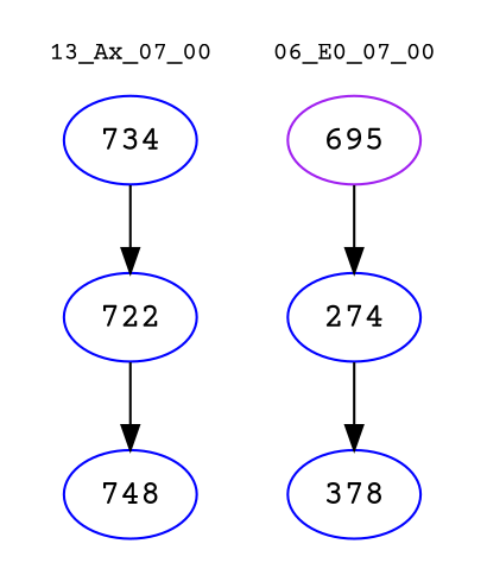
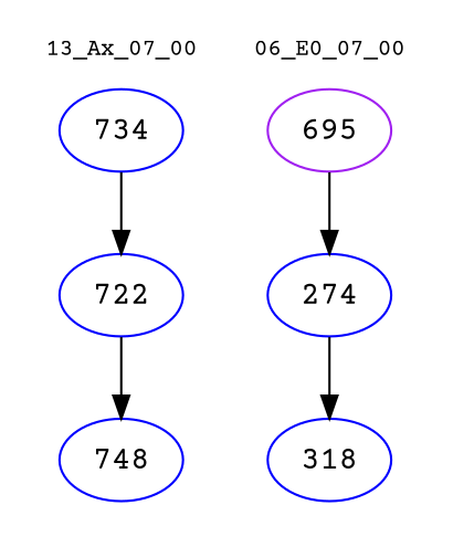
  digraph {
    fontname="Courier Prime"
    node [color=blue fontname="Courier Prime"]
    edge [color=black fontname="Courier Prime"]
    n1 [label=734]
    n2 [label=722]
    n3 [label=748]
    n4 [color=purple label=695]
    n5 [label=274]
-   n6 [label=378]
+   n6 [label=318]
    subgraph cluster_1 {
      color=white
      fontsize=10
      label="13_Ax_07_00"
      n1
      n2
      n3
    }
    subgraph cluster_2 {
      color=white
      fontsize=10
      label="06_E0_07_00"
      n4
      n5
      n6
    }
    n1 -> n2
    n2 -> n3
    n4 -> n5
    n5 -> n6
  }
